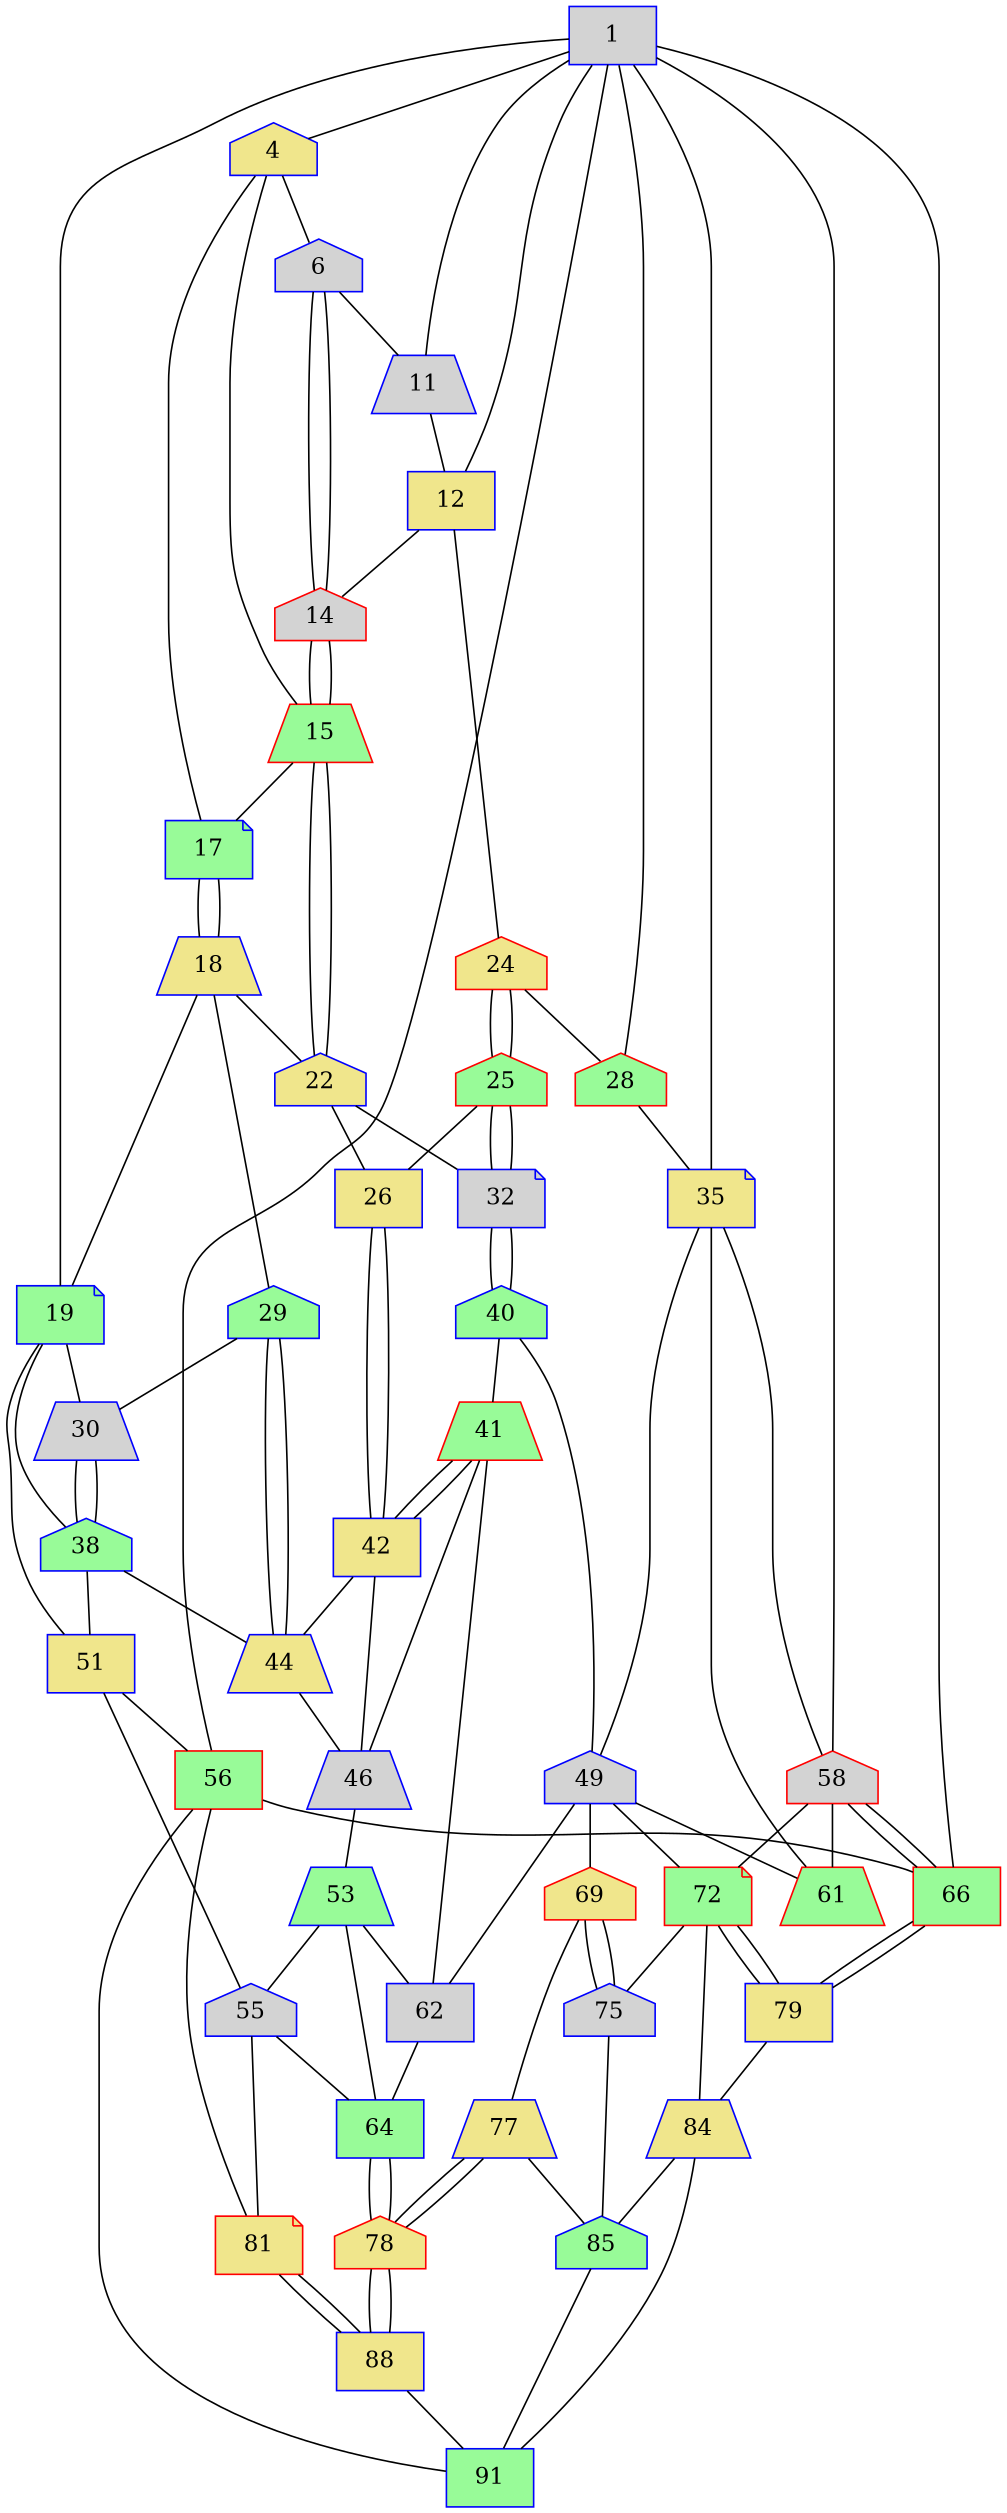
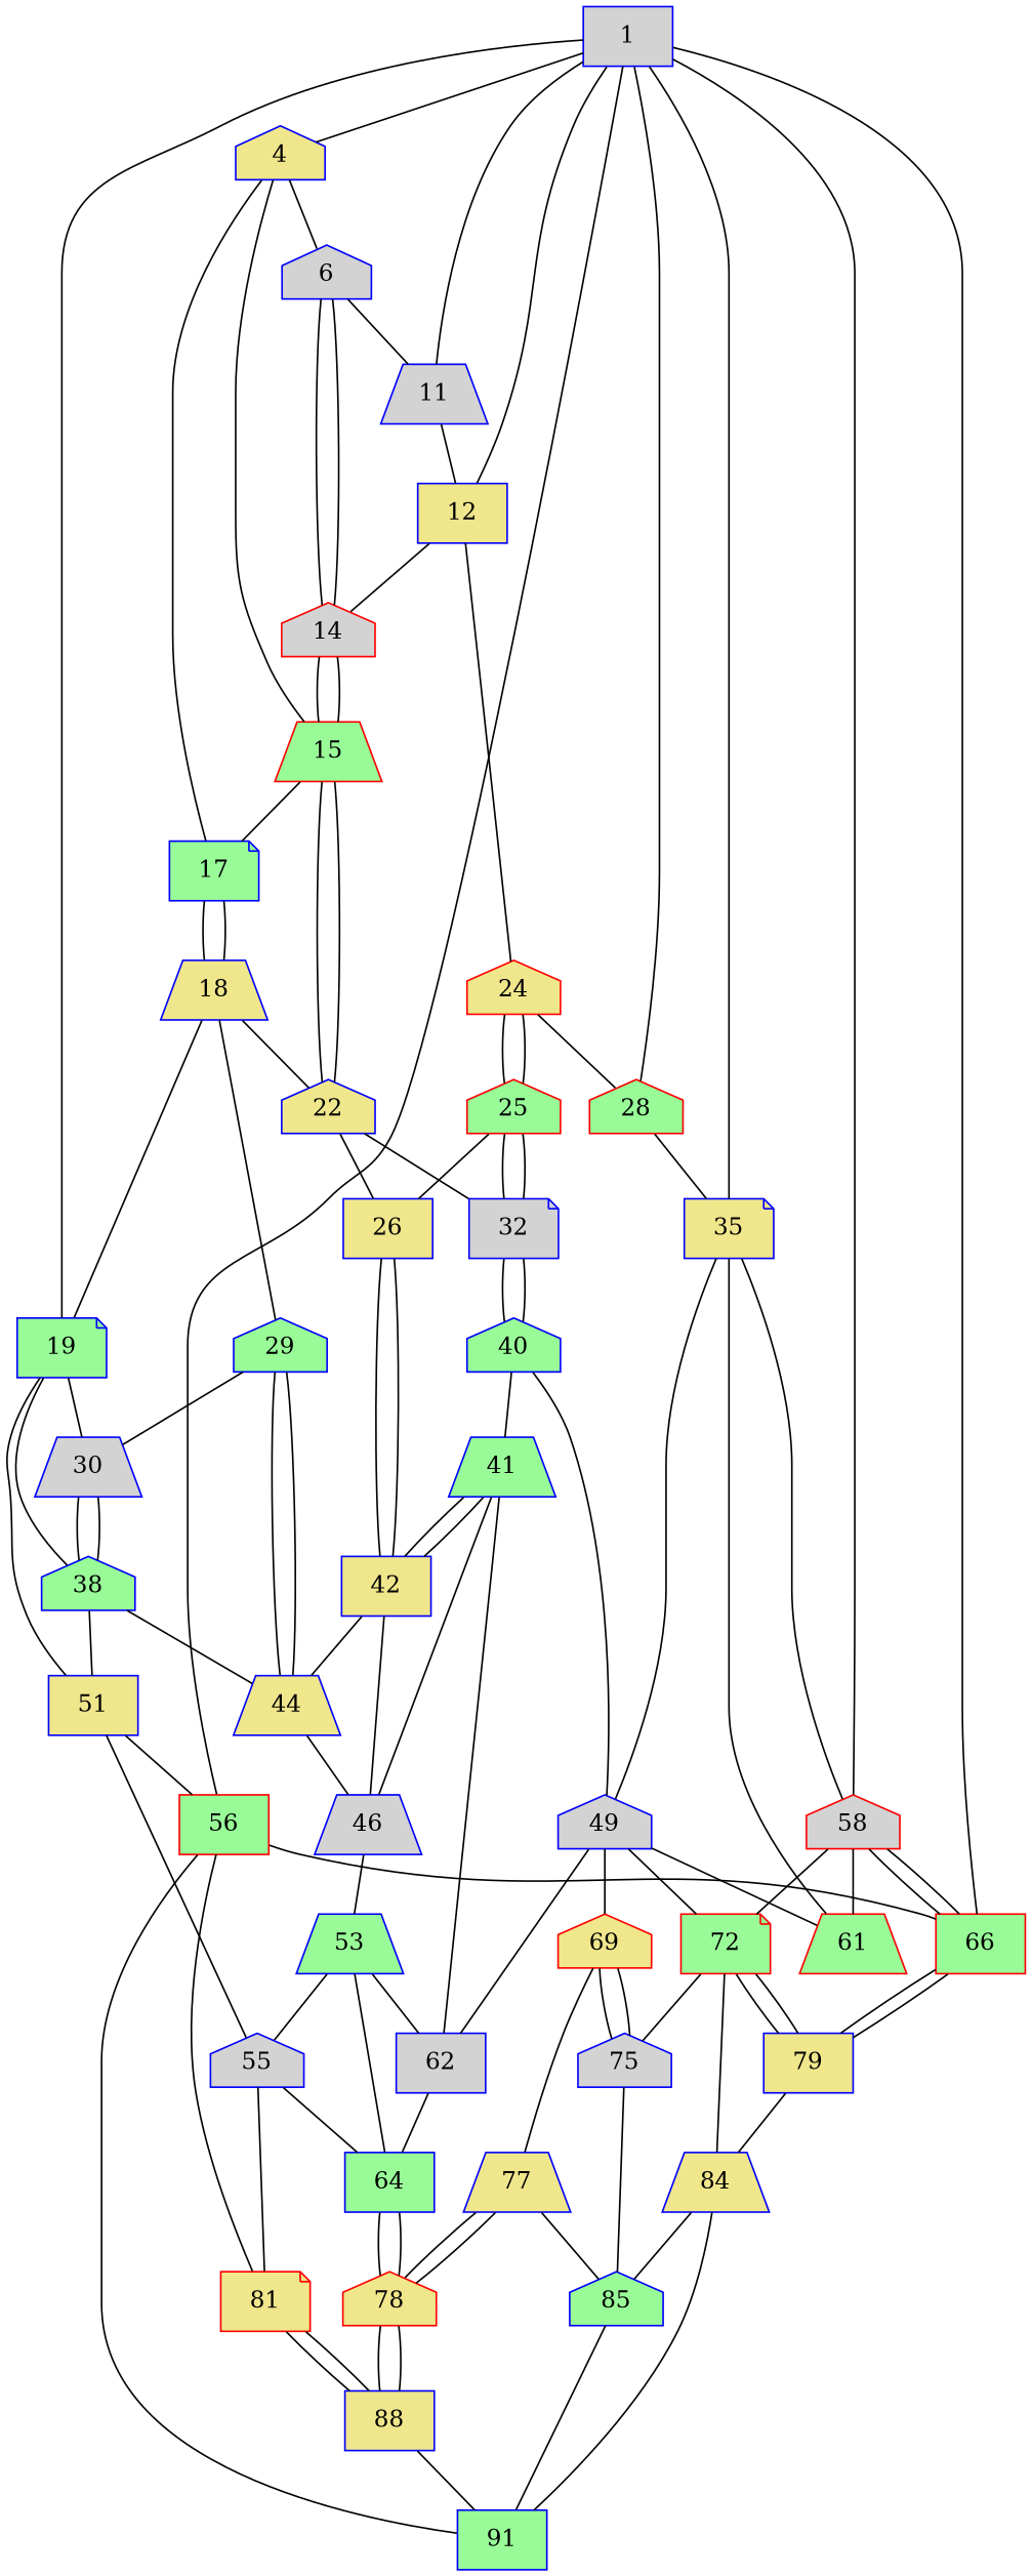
  graph {
    node [color=blue fillcolor=khaki shape=house style=filled]
    1 [fillcolor=lightgrey shape=box super="+2+8"]
    4 [super="+5"]
    11 [fillcolor=lightgrey shape=trapezium]
    12 [shape=box super="+13"]
    19 [fillcolor=palegreen shape=note super="+20"]
    28 [color=red fillcolor=palegreen super="+31"]
    35 [shape=note super="+36"]
    56 [color=red fillcolor=palegreen shape=box super="+82+93"]
    58 [color=red fillcolor=lightgrey super="+59"]
    66 [color=red fillcolor=palegreen shape=box]
    6 [fillcolor=lightgrey super="+7"]
    15 [color=red fillcolor=palegreen shape=trapezium super="+16"]
    17 [fillcolor=palegreen shape=note]
    14 [color=red fillcolor=lightgrey]
    24 [color=red]
    30 [fillcolor=lightgrey shape=trapezium]
    38 [fillcolor=palegreen super="+39"]
    51 [shape=box super="+52"]
    49 [fillcolor=lightgrey super="+50+68"]
    61 [color=red fillcolor=palegreen shape=trapezium]
    81 [color=red shape=note]
    91 [fillcolor=palegreen shape=box super="+92"]
    72 [color=red fillcolor=palegreen shape=note super="+73"]
    79 [shape=box]
    22
    18 [shape=trapezium super="+23"]
    25 [color=red fillcolor=palegreen]
    26 [shape=box]
    32 [fillcolor=lightgrey shape=note]
    29 [fillcolor=palegreen]
    44 [shape=trapezium super="+45"]
    55 [fillcolor=lightgrey super="+80"]
    42 [shape=box super="+43"]
    40 [fillcolor=palegreen]
    46 [fillcolor=lightgrey shape=trapezium super="+47"]
-   41 [color=red fillcolor=palegreen shape=trapezium super="+57"]
+   41 [fillcolor=palegreen shape=trapezium super="+57"]
    62 [fillcolor=lightgrey shape=box super="+63"]
    69 [color=red super="+70"]
    53 [fillcolor=palegreen shape=trapezium super="+54"]
    64 [fillcolor=palegreen shape=box super="+65"]
    75 [fillcolor=lightgrey super="+83"]
    77 [shape=trapezium]
    84 [shape=trapezium super="+86"]
    78 [color=red]
    n45 [label=88 shape=box]
    85 [fillcolor=palegreen super="+88"]
    1 -- 4
    1 -- 11
    1 -- 12
    1 -- 19
    1 -- 28
    1 -- 35 [weight=2]
    1 -- 56
    1 -- 58
    1 -- 66
    4 -- 6
    4 -- 15
    4 -- 17
    11 -- 12
    12 -- 14
    12 -- 24
    19 -- 30
    19 -- 38
    19 -- 51
    28 -- 35
    35 -- 58
    35 -- 49
    35 -- 61
    56 -- 66
    56 -- 81
    56 -- 91
    58 -- 66
    58 -- 66
    58 -- 61
    58 -- 72
    66 -- 79
    66 -- 79
    6 -- 11
    6 -- 14
    6 -- 14
    15 -- 17
    15 -- 22
    15 -- 22
    17 -- 18
    17 -- 18
    14 -- 15
    14 -- 15
    24 -- 28
    24 -- 25
    24 -- 25
    30 -- 38
    30 -- 38
    38 -- 51
    38 -- 44
    51 -- 56
    51 -- 55
    49 -- 61
    49 -- 72
    49 -- 62
    49 -- 69 [weight=2]
    81 -- n45
    81 -- n45
    72 -- 79
    72 -- 79
    72 -- 75
    72 -- 84
    79 -- 84
    22 -- 26
    22 -- 32
    18 -- 19
    18 -- 22
    18 -- 29
    25 -- 26
    25 -- 32
    25 -- 32
    26 -- 42
    26 -- 42
    32 -- 40
    32 -- 40
    29 -- 30
    29 -- 44
    29 -- 44
    44 -- 46
    55 -- 81
    55 -- 64
    42 -- 44
    42 -- 46
    40 -- 49
    40 -- 41
    46 -- 53
    41 -- 42
    41 -- 42
    41 -- 46
    41 -- 62
    62 -- 64
    69 -- 75 [weight=2]
    69 -- 75
    69 -- 77
    53 -- 55
    53 -- 62
    53 -- 64
    64 -- 78
    64 -- 78
    75 -- 85
    77 -- 78
    77 -- 78
    77 -- 85
    84 -- 91
    84 -- 85 [weight=2]
    78 -- n45
    78 -- n45
    n45 -- 91
    85 -- 91
  }
